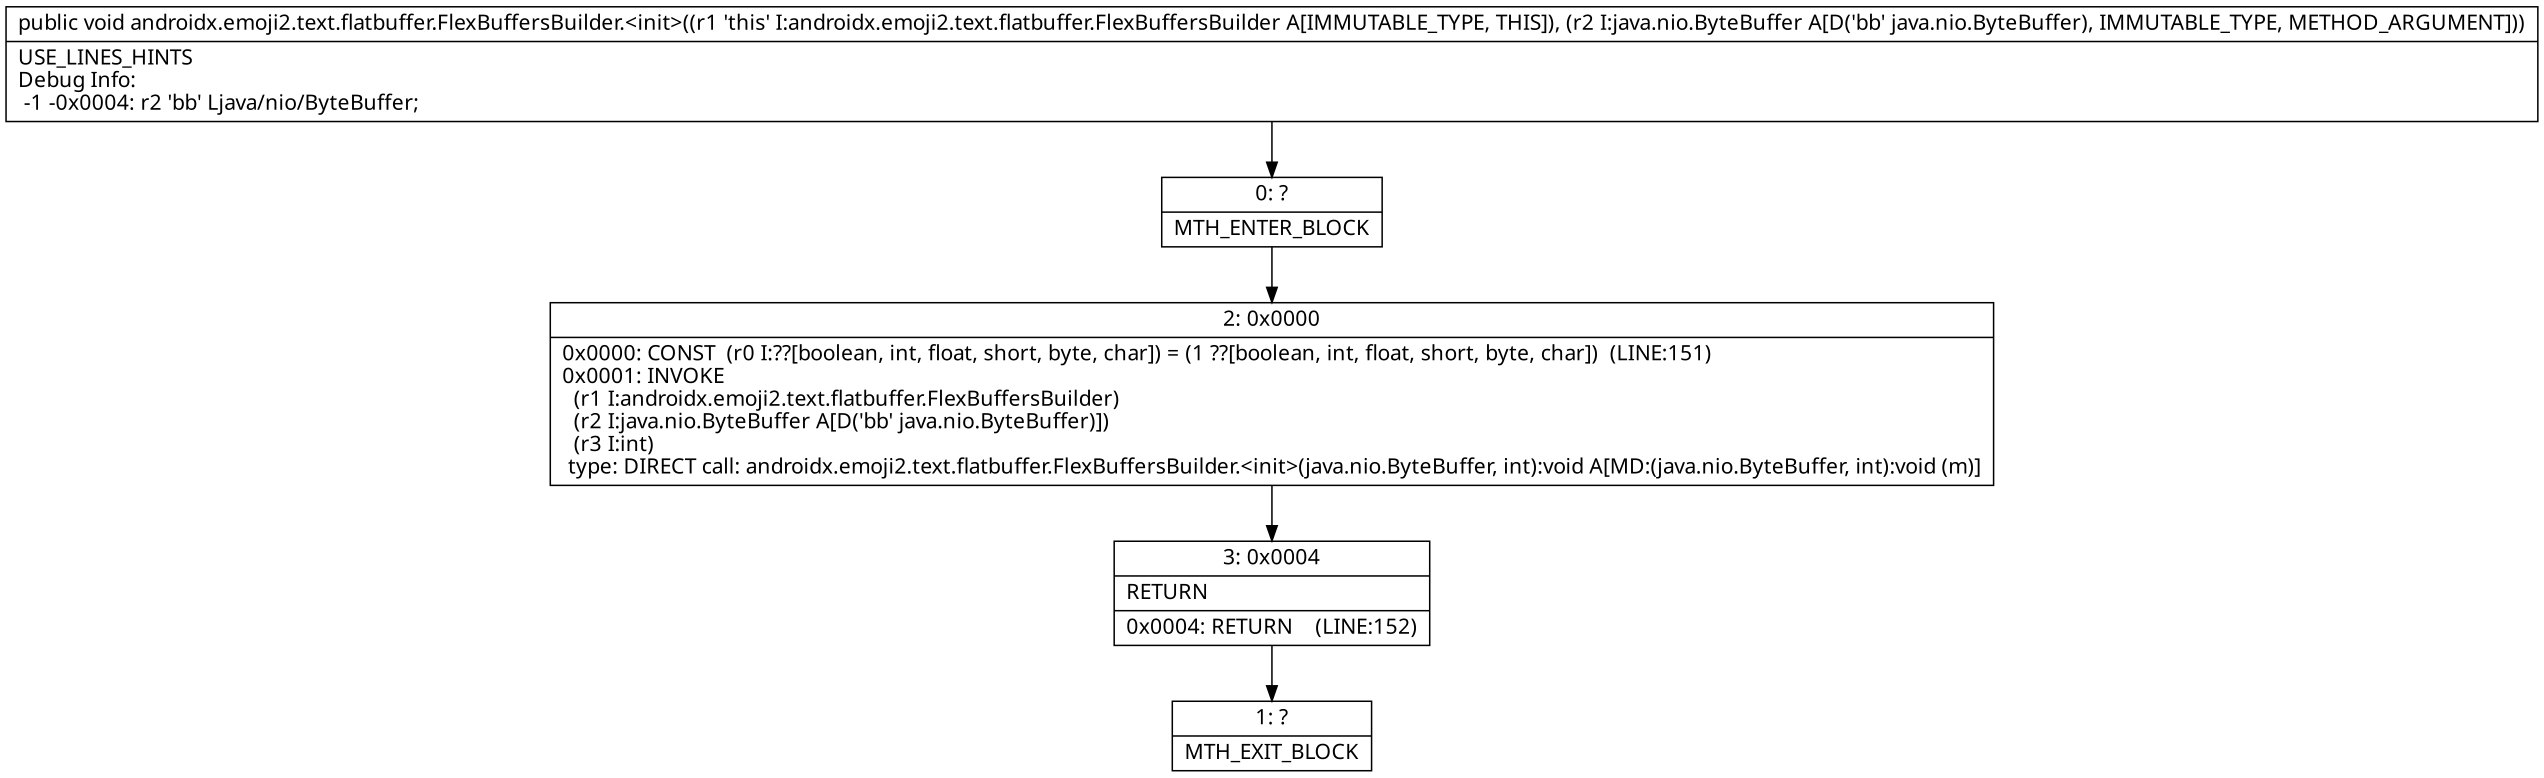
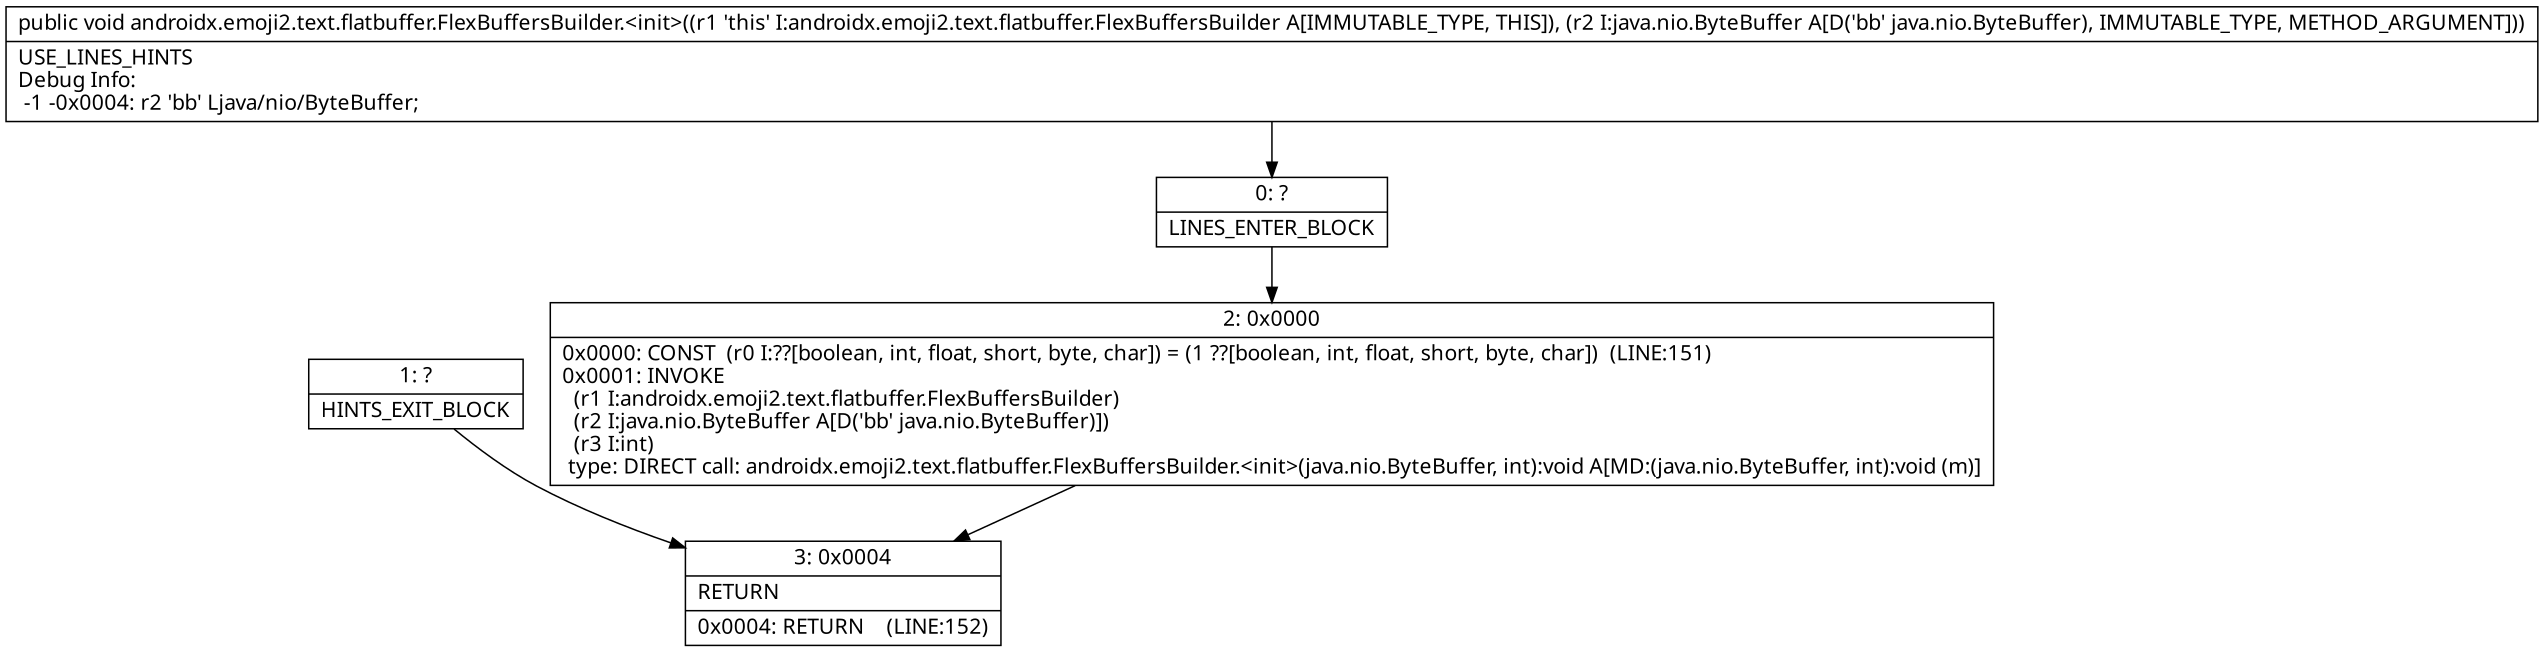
  digraph {
    fontname="Noto Sans"
    node [fontname="Noto Sans" shape=record]
    edge [fontname="Noto Sans"]
-   n1 [label="{0\:\ ?|MTH_ENTER_BLOCK\l}"]
+   n1 [label="{0\:\ ?|LINES_ENTER_BLOCK\l}"]
    n2 [label="{2\:\ 0x0000|0x0000: CONST  (r0 I:??[boolean, int, float, short, byte, char]) = (1 ??[boolean, int, float, short, byte, char])  (LINE:151)\l0x0001: INVOKE  \l  (r1 I:androidx.emoji2.text.flatbuffer.FlexBuffersBuilder)\l  (r2 I:java.nio.ByteBuffer A[D('bb' java.nio.ByteBuffer)])\l  (r3 I:int)\l type: DIRECT call: androidx.emoji2.text.flatbuffer.FlexBuffersBuilder.\<init\>(java.nio.ByteBuffer, int):void A[MD:(java.nio.ByteBuffer, int):void (m)]\l}"]
    n3 [label="{3\:\ 0x0004|RETURN\l|0x0004: RETURN    (LINE:152)\l}"]
-   n4 [label="{1\:\ ?|MTH_EXIT_BLOCK\l}"]
+   n4 [label="{1\:\ ?|HINTS_EXIT_BLOCK\l}"]
    n5 [label="{public void androidx.emoji2.text.flatbuffer.FlexBuffersBuilder.\<init\>((r1 'this' I:androidx.emoji2.text.flatbuffer.FlexBuffersBuilder A[IMMUTABLE_TYPE, THIS]), (r2 I:java.nio.ByteBuffer A[D('bb' java.nio.ByteBuffer), IMMUTABLE_TYPE, METHOD_ARGUMENT]))  | USE_LINES_HINTS\lDebug Info:\l  \-1 \-0x0004: r2 'bb' Ljava\/nio\/ByteBuffer;\l}"]
    n1 -> n2
    n2 -> n3
-   n3 -> n4
+   n4 -> n3
    n5 -> n1
  }
